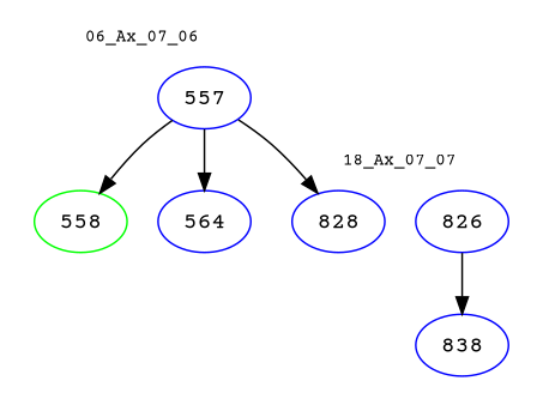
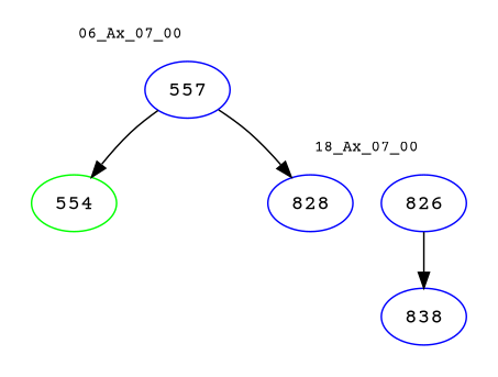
  digraph {
    fontname="Courier Prime"
    node [color=blue fontname="Courier Prime"]
    edge [color=black fontname="Courier Prime"]
    n1 [label=826]
    n2 [label=828]
    n3 [label=838]
    n4 [label=557]
-   n5 [color=green label=558]
-   n6 [label=564]
+   n5 [color=green label=554]
    subgraph cluster_1 {
      color=white
      fontsize=10
-     label="18_Ax_07_07"
+     label="18_Ax_07_00"
      n1
      n2
      n3
    }
    subgraph cluster_2 {
      color=white
      fontsize=10
-     label="06_Ax_07_06"
+     label="06_Ax_07_00"
      n4
      n5
-     n6
    }
    n1 -> n3
    n4 -> n2
    n4 -> n5
-   n4 -> n6
  }
